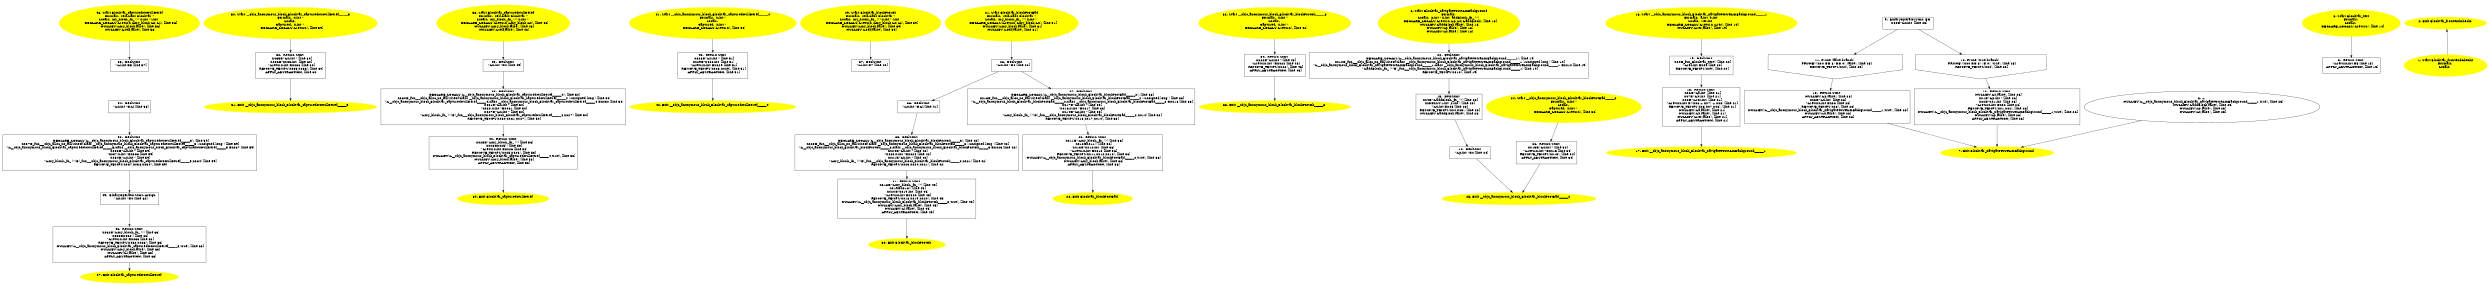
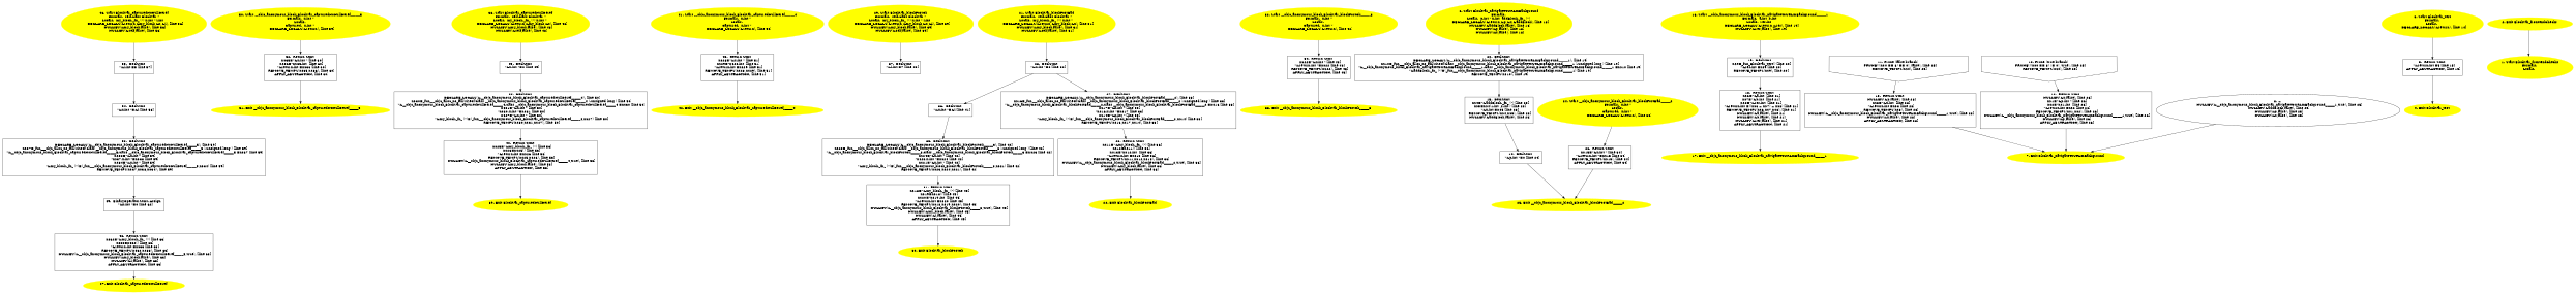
  digraph {
    node [shape=box]
    n1 [label="55:  DeclStmt \n   *&i:int =5 [line 57]\n "]
    n2 [label="54:  DeclStmt \n   *&x:int *=&i [line 58]\n "]
    n3 [label="53:  DeclStmt \n   DECLARE_LOCALS(&__objc_anonymous_block_BlockVar_capturedNoNullDeref______5); [line 59]\n  n$37=_fun___objc_alloc_no_fail(sizeof(class __objc_anonymous_block_BlockVar_capturedNoNullDeref______5 ):unsigned long ) [line 59]\n  *&__objc_anonymous_block_BlockVar_capturedNoNullDeref______5:class __objc_anonymous_block_BlockVar_capturedNoNullDeref______5 =n$37 [line 59]\n  n$38=*&x:int * [line 59]\n  *n$37.x:int *=n$38 [line 59]\n  n$34=*&x:int * [line 59]\n  *&my_block:_fn_ (*)=(_fun___objc_anonymous_block_BlockVar_capturedNoNullDeref______5,n$34) [line 59]\n  REMOVE_TEMPS(n$37,n$38,n$34); [line 59]\n "]
    n4 [label="49:  BinaryOperatorStmt: Assign \n   *&x:int *=0 [line 62]\n "]
    n5 [label="48:  Return Stmt \n   n$32=*&my_block:_fn_ (*) [line 63]\n  n$33=n$32() [line 63]\n  *&return:int =n$33 [line 63]\n  REMOVE_TEMPS(n$32,n$33); [line 63]\n  NULLIFY(&__objc_anonymous_block_BlockVar_capturedNoNullDeref______5,true); [line 63]\n  NULLIFY(&my_block,false); [line 63]\n  NULLIFY(&i,false); [line 63]\n  APPLY_ABSTRACTION; [line 63]\n "]
    n6 [color=yellow label="47: Exit BlockVar_capturedNoNullDeref \n  " style=filled shape=""]
    n7 [label="52:  Return Stmt \n   n$35=*&x:int * [line 60]\n  n$36=*n$35:int  [line 60]\n  *&return:int =n$36 [line 60]\n  REMOVE_TEMPS(n$35,n$36); [line 60]\n  APPLY_ABSTRACTION; [line 60]\n "]
    n8 [color=yellow label="51: Exit __objc_anonymous_block_BlockVar_capturedNoNullDeref______5 \n  " style=filled shape=""]
    n9 [color=yellow label="50: Start __objc_anonymous_block_BlockVar_capturedNoNullDeref______5\nFormals:  x:int *\nLocals: \nCaptured:  x:int * \n   DECLARE_LOCALS(&return); [line 59]\n " style=filled shape=""]
    n10 [color=yellow label="46: Start BlockVar_capturedNoNullDeref\nFormals:  self:class BlockVar *\nLocals:  my_block:_fn_ (*) x:int * i:int  \n   DECLARE_LOCALS(&return,&my_block,&x,&i); [line 56]\n  NULLIFY(&my_block,false); [line 56]\n  NULLIFY(&self,false); [line 56]\n " style=filled shape=""]
    n11 [label="45:  DeclStmt \n   *&x:int *=0 [line 49]\n "]
    n12 [label="44:  DeclStmt \n   DECLARE_LOCALS(&__objc_anonymous_block_BlockVar_capturedNullDeref______4); [line 50]\n  n$30=_fun___objc_alloc_no_fail(sizeof(class __objc_anonymous_block_BlockVar_capturedNullDeref______4 ):unsigned long ) [line 50]\n  *&__objc_anonymous_block_BlockVar_capturedNullDeref______4:class __objc_anonymous_block_BlockVar_capturedNullDeref______4 =n$30 [line 50]\n  n$31=*&x:int * [line 50]\n  *n$30.x:int *=n$31 [line 50]\n  n$27=*&x:int * [line 50]\n  *&my_block:_fn_ (*)=(_fun___objc_anonymous_block_BlockVar_capturedNullDeref______4,n$27) [line 50]\n  REMOVE_TEMPS(n$30,n$31,n$27); [line 50]\n "]
    n13 [label="40:  Return Stmt \n   n$25=*&my_block:_fn_ (*) [line 53]\n  n$26=n$25() [line 53]\n  *&return:int =n$26 [line 53]\n  REMOVE_TEMPS(n$25,n$26); [line 53]\n  NULLIFY(&__objc_anonymous_block_BlockVar_capturedNullDeref______4,true); [line 53]\n  NULLIFY(&my_block,false); [line 53]\n  APPLY_ABSTRACTION; [line 53]\n "]
    n14 [color=yellow label="39: Exit BlockVar_capturedNullDeref \n  " style=filled shape=""]
    n15 [label="43:  Return Stmt \n   n$28=*&x:int * [line 51]\n  n$29=*n$28:int  [line 51]\n  *&return:int =n$29 [line 51]\n  REMOVE_TEMPS(n$28,n$29); [line 51]\n  APPLY_ABSTRACTION; [line 51]\n "]
    n16 [color=yellow label="42: Exit __objc_anonymous_block_BlockVar_capturedNullDeref______4 \n  " style=filled shape=""]
    n17 [color=yellow label="41: Start __objc_anonymous_block_BlockVar_capturedNullDeref______4\nFormals:  x:int *\nLocals: \nCaptured:  x:int * \n   DECLARE_LOCALS(&return); [line 50]\n " style=filled shape=""]
    n18 [color=yellow label="38: Start BlockVar_capturedNullDeref\nFormals:  self:class BlockVar *\nLocals:  my_block:_fn_ (*) x:int * \n   DECLARE_LOCALS(&return,&my_block,&x); [line 48]\n  NULLIFY(&my_block,false); [line 48]\n  NULLIFY(&self,false); [line 48]\n " style=filled shape=""]
    n19 [label="37:  DeclStmt \n   *&i:int =7 [line 40]\n "]
    n20 [label="36:  DeclStmt \n   *&x:int *=&i [line 41]\n "]
    n21 [label="35:  DeclStmt \n   DECLARE_LOCALS(&__objc_anonymous_block_BlockVar_blockPostOk______3); [line 42]\n  n$23=_fun___objc_alloc_no_fail(sizeof(class __objc_anonymous_block_BlockVar_blockPostOk______3 ):unsigned long ) [line 42]\n  *&__objc_anonymous_block_BlockVar_blockPostOk______3:class __objc_anonymous_block_BlockVar_blockPostOk______3 =n$23 [line 42]\n  n$24=*&x:int * [line 42]\n  *n$23.x:int *=n$24 [line 42]\n  n$21=*&x:int * [line 42]\n  *&my_block:_fn_ (*)=(_fun___objc_anonymous_block_BlockVar_blockPostOk______3,n$21) [line 42]\n  REMOVE_TEMPS(n$23,n$24,n$21); [line 42]\n "]
    n22 [label="31:  Return Stmt \n   n$18=*&my_block:_fn_ (*) [line 45]\n  n$19=n$18() [line 45]\n  n$20=*n$19:int  [line 45]\n  *&return:int =n$20 [line 45]\n  REMOVE_TEMPS(n$18,n$19,n$20); [line 45]\n  NULLIFY(&__objc_anonymous_block_BlockVar_blockPostOk______3,true); [line 45]\n  NULLIFY(&my_block,false); [line 45]\n  NULLIFY(&i,false); [line 45]\n  APPLY_ABSTRACTION; [line 45]\n "]
    n23 [color=yellow label="30: Exit BlockVar_blockPostOk \n  " style=filled shape=""]
    n24 [label="34:  Return Stmt \n   n$22=*&x:int * [line 43]\n  *&return:int *=n$22 [line 43]\n  REMOVE_TEMPS(n$22); [line 43]\n  APPLY_ABSTRACTION; [line 43]\n "]
    n25 [color=yellow label="33: Exit __objc_anonymous_block_BlockVar_blockPostOk______3 \n  " style=filled shape=""]
    n26 [color=yellow label="32: Start __objc_anonymous_block_BlockVar_blockPostOk______3\nFormals:  x:int *\nLocals: \nCaptured:  x:int * \n   DECLARE_LOCALS(&return); [line 42]\n " style=filled shape=""]
    n27 [color=yellow label="29: Start BlockVar_blockPostOk\nFormals:  self:class BlockVar *\nLocals:  my_block:_fn_ (*) x:int * i:int  \n   DECLARE_LOCALS(&return,&my_block,&x,&i); [line 39]\n  NULLIFY(&my_block,false); [line 39]\n  NULLIFY(&self,false); [line 39]\n " style=filled shape=""]
    n28 [label="28:  DeclStmt \n   *&x:int *=0 [line 32]\n "]
    n29 [label="27:  DeclStmt \n   DECLARE_LOCALS(&__objc_anonymous_block_BlockVar_blockPostBad______2); [line 33]\n  n$16=_fun___objc_alloc_no_fail(sizeof(class __objc_anonymous_block_BlockVar_blockPostBad______2 ):unsigned long ) [line 33]\n  *&__objc_anonymous_block_BlockVar_blockPostBad______2:class __objc_anonymous_block_BlockVar_blockPostBad______2 =n$16 [line 33]\n  n$17=*&x:int * [line 33]\n  *n$16.x:int *=n$17 [line 33]\n  n$14=*&x:int * [line 33]\n  *&my_block:_fn_ (*)=(_fun___objc_anonymous_block_BlockVar_blockPostBad______2,n$14) [line 33]\n  REMOVE_TEMPS(n$16,n$17,n$14); [line 33]\n "]
    n30 [label="23:  Return Stmt \n   n$11=*&my_block:_fn_ (*) [line 36]\n  n$12=n$11() [line 36]\n  n$13=*n$12:int  [line 36]\n  *&return:int =n$13 [line 36]\n  REMOVE_TEMPS(n$11,n$12,n$13); [line 36]\n  NULLIFY(&__objc_anonymous_block_BlockVar_blockPostBad______2,true); [line 36]\n  NULLIFY(&my_block,false); [line 36]\n  APPLY_ABSTRACTION; [line 36]\n "]
    n31 [color=yellow label="22: Exit BlockVar_blockPostBad \n  " style=filled shape=""]
    n32 [label="26:  Return Stmt \n   n$15=*&x:int * [line 34]\n  *&return:int *=n$15 [line 34]\n  REMOVE_TEMPS(n$15); [line 34]\n  APPLY_ABSTRACTION; [line 34]\n "]
    n33 [color=yellow label="25: Exit __objc_anonymous_block_BlockVar_blockPostBad______2 \n  " style=filled shape=""]
    n34 [color=yellow label="24: Start __objc_anonymous_block_BlockVar_blockPostBad______2\nFormals:  x:int *\nLocals: \nCaptured:  x:int * \n   DECLARE_LOCALS(&return); [line 33]\n " style=filled shape=""]
    n35 [color=yellow label="21: Start BlockVar_blockPostBad\nFormals:  self:class BlockVar *\nLocals:  my_block:_fn_ (*) x:int * \n   DECLARE_LOCALS(&return,&my_block,&x); [line 31]\n  NULLIFY(&my_block,false); [line 31]\n  NULLIFY(&self,false); [line 31]\n " style=filled shape=""]
    n36 [label="20:  DeclStmt \n   DECLARE_LOCALS(&__objc_anonymous_block_BlockVar_navigateToURLInBackground______1); [line 19]\n  n$10=_fun___objc_alloc_no_fail(sizeof(class __objc_anonymous_block_BlockVar_navigateToURLInBackground______1 ):unsigned long ) [line 19]\n  *&__objc_anonymous_block_BlockVar_navigateToURLInBackground______1:class __objc_anonymous_block_BlockVar_navigateToURLInBackground______1 =n$10 [line 19]\n  *&addBlock:_fn_ (*)=(_fun___objc_anonymous_block_BlockVar_navigateToURLInBackground______1) [line 19]\n  REMOVE_TEMPS(n$10); [line 19]\n "]
    n37 [label="15:  DeclStmt \n   n$4=*&addBlock:_fn_ (*) [line 23]\n  n$5=n$4(1:int ,2:int ) [line 23]\n  *&x:int =n$5 [line 23]\n  REMOVE_TEMPS(n$4,n$5); [line 23]\n  NULLIFY(&addBlock,false); [line 23]\n "]
    n38 [label="14:  DeclStmt \n   *&p:int *=0 [line 24]\n "]
    n39 [label="19:  DeclStmt \n   n$9=_fun_BlockVar_test() [line 20]\n  *&res:int =n$9 [line 20]\n  REMOVE_TEMPS(n$9); [line 20]\n "]
    n40 [label="18:  Return Stmt \n   n$6=*&a:int  [line 21]\n  n$7=*&b:int  [line 21]\n  n$8=*&res:int  [line 21]\n  *&return:int =((n$6 + n$7) + n$8) [line 21]\n  REMOVE_TEMPS(n$6,n$7,n$8); [line 21]\n  NULLIFY(&a,false); [line 21]\n  NULLIFY(&b,false); [line 21]\n  NULLIFY(&res,false); [line 21]\n  APPLY_ABSTRACTION; [line 21]\n "]
    n41 [color=yellow label="17: Exit __objc_anonymous_block_BlockVar_navigateToURLInBackground______1 \n  " style=filled shape=""]
    n42 [color=yellow label="16: Start __objc_anonymous_block_BlockVar_navigateToURLInBackground______1\nFormals:  a:int  b:int \nLocals:  res:int  \n   DECLARE_LOCALS(&return,&res); [line 19]\n  NULLIFY(&res,false); [line 19]\n " style=filled shape=""]
-   n43 [label="9:  BinaryOperatorStmt: EQ \n   n$0=*&x:int  [line 25]\n "]
    n44 [label="11: Prune (false branch) \n   PRUNE(((n$0 == 8) == 0), false); [line 25]\n  REMOVE_TEMPS(n$0); [line 25]\n " shape=invhouse]
    n45 [label="10: Prune (true branch) \n   PRUNE(((n$0 == 8) != 0), true); [line 25]\n  REMOVE_TEMPS(n$0); [line 25]\n " shape=invhouse]
    n46 [label="13:  Return Stmt \n   NULLIFY(&p,false); [line 28]\n  n$3=*&x:int  [line 28]\n  *&return:int =n$3 [line 28]\n  REMOVE_TEMPS(n$3); [line 28]\n  NULLIFY(&__objc_anonymous_block_BlockVar_navigateToURLInBackground______1,true); [line 28]\n  NULLIFY(&x,false); [line 28]\n  APPLY_ABSTRACTION; [line 28]\n "]
    n47 [label="12:  Return Stmt \n   NULLIFY(&x,false); [line 26]\n  n$1=*&p:int * [line 26]\n  n$2=*n$1:int  [line 26]\n  *&return:int =n$2 [line 26]\n  REMOVE_TEMPS(n$1,n$2); [line 26]\n  NULLIFY(&__objc_anonymous_block_BlockVar_navigateToURLInBackground______1,true); [line 26]\n  NULLIFY(&p,false); [line 26]\n  APPLY_ABSTRACTION; [line 26]\n "]
    n48 [color=yellow label="7: Exit BlockVar_navigateToURLInBackground \n  " style=filled shape=""]
    n49 [label="8: + \n   NULLIFY(&__objc_anonymous_block_BlockVar_navigateToURLInBackground______1,true); [line 25]\n  NULLIFY(&addBlock,false); [line 25]\n  NULLIFY(&p,false); [line 25]\n  NULLIFY(&x,false); [line 25]\n " shape=""]
    n50 [color=yellow label="6: Start BlockVar_navigateToURLInBackground\nFormals: \nLocals:  p:int * x:int  addBlock:_fn_ (*) \n   DECLARE_LOCALS(&return,&p,&x,&addBlock); [line 18]\n  NULLIFY(&addBlock,false); [line 18]\n  NULLIFY(&p,false); [line 18]\n  NULLIFY(&x,false); [line 18]\n " style=filled shape=""]
    n51 [label="5:  Return Stmt \n   *&return:int =5 [line 15]\n  APPLY_ABSTRACTION; [line 15]\n "]
+   n52 [color=yellow label="4: Exit BlockVar_test \n  " style=filled shape=""]
    n53 [color=yellow label="3: Start BlockVar_test\nFormals: \nLocals:  \n   DECLARE_LOCALS(&return); [line 14]\n " style=filled shape=""]
    n54 [color=yellow label="2: Exit BlockVar_frontendChecks \n  " style=filled shape=""]
    n55 [color=yellow label="1: Start BlockVar_frontendChecks\nFormals: \nLocals:  \n  " style=filled shape=""]
+   n1 -> n2
    n2 -> n3
    n3 -> n4
    n4 -> n5
    n5 -> n6
    n7 -> n8
    n9 -> n7
    n10 -> n1
    n11 -> n12
    n12 -> n13
    n13 -> n14
    n15 -> n16
    n17 -> n15
    n18 -> n11
    n20 -> n21
    n21 -> n22
    n22 -> n23
    n24 -> n25
    n26 -> n24
    n27 -> n19
    n28 -> n20
    n28 -> n29
    n29 -> n30
    n30 -> n31
    n32 -> n33
    n34 -> n32
    n35 -> n28
    n36 -> n37
    n37 -> n38
    n38 -> n33
    n39 -> n40
    n40 -> n41
    n42 -> n39
-   n43 -> n44
-   n43 -> n45
    n44 -> n46
    n45 -> n47
    n46 -> n48
    n47 -> n48
    n49 -> n48
    n50 -> n36
+   n51 -> n52
    n53 -> n51
-   n55 -> n54
+   n54 -> n55
  }
